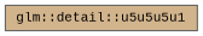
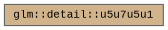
  digraph {
    rankdir=LR
    fontname="Liberation Mono"
-   n1 [color=grey40 fillcolor=tan fontname="Liberation Mono" fontsize=10 height=0.2 label="glm::detail::u5u5u5u1" shape=box style=filled width=0.4]
+   n1 [color=grey40 fillcolor=tan fontname="Liberation Mono" fontsize=10 height=0.2 label="glm::detail::u5u7u5u1" shape=box style=filled width=0.4]
  }
